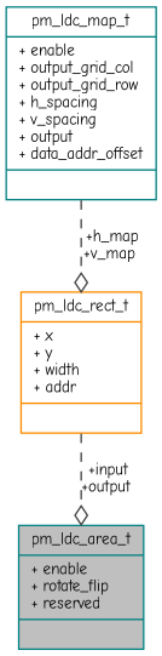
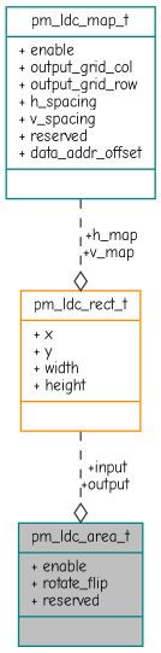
  digraph {
    fontname="Comic Neue"
    node [color=teal fontname="Comic Neue" fontsize=10 shape=record]
    edge [arrowhead=odiamond color=grey25 fontname="Comic Neue" fontsize=10 labelfontname=Helvetica labelfontsize=10 style=dashed]
    n1 [fillcolor=grey75 fontcolor=black height=0.2 label="{pm_ldc_area_t\n|+ enable\l+ rotate_flip\l+ reserved\l|}" style=filled width=0.4]
-   n2 [color=darkorange height=0.2 label="{pm_ldc_rect_t\n|+ x\l+ y\l+ width\l+ addr\l|}" width=0.4]
-   n3 [height=0.2 label="{pm_ldc_map_t\n|+ enable\l+ output_grid_col\l+ output_grid_row\l+ h_spacing\l+ v_spacing\l+ output\l+ data_addr_offset\l|}" width=0.4]
+   n2 [color=darkorange height=0.2 label="{pm_ldc_rect_t\n|+ x\l+ y\l+ width\l+ height\l|}" width=0.4]
+   n3 [height=0.2 label="{pm_ldc_map_t\n|+ enable\l+ output_grid_col\l+ output_grid_row\l+ h_spacing\l+ v_spacing\l+ reserved\l+ data_addr_offset\l|}" width=0.4]
    n2 -> n1 [label=" +input\n+output"]
    n3 -> n2 [label=" +h_map\n+v_map"]
  }
